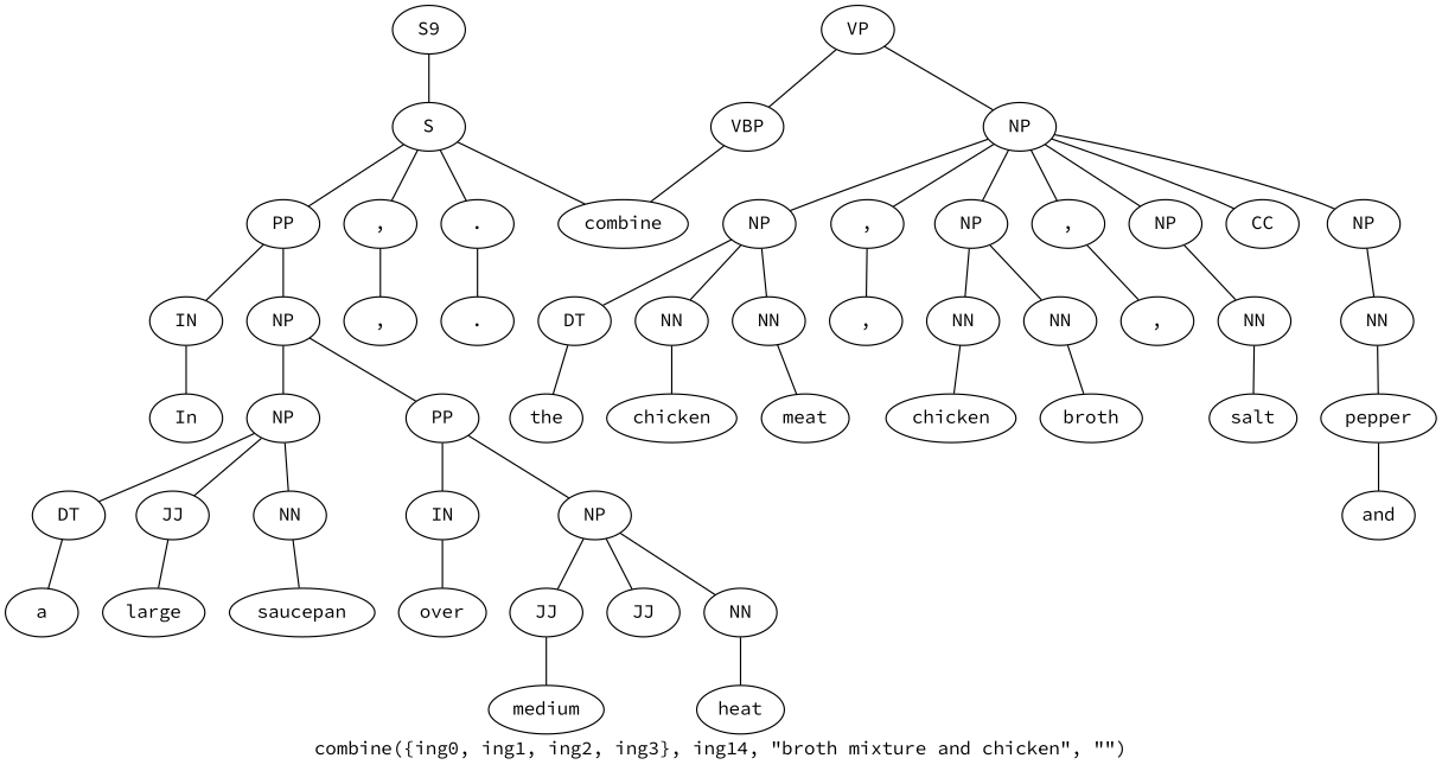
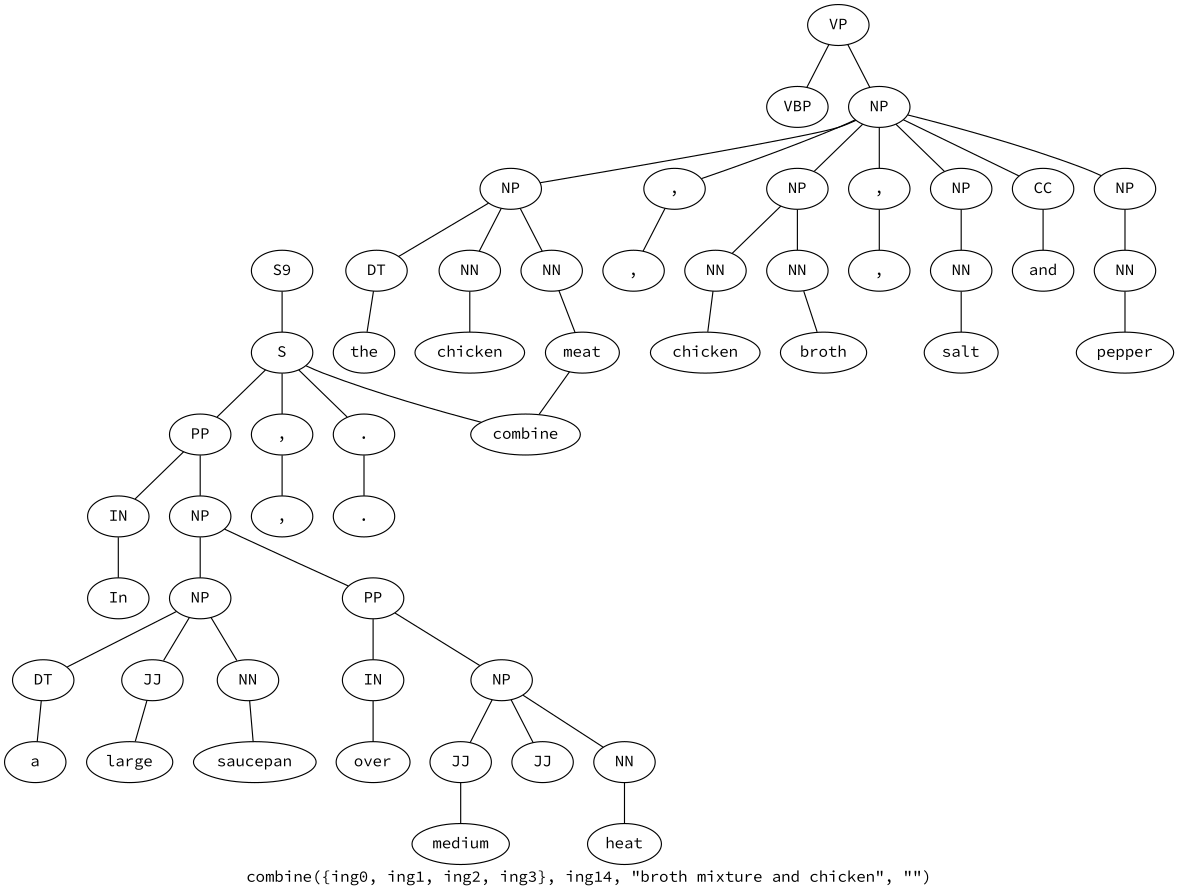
  graph {
    fontname="Source Code Pro"
    label="combine({ing0, ing1, ing2, ing3}, ing14, \"broth mixture and chicken\", \"\")"
    node [fontname="Source Code Pro"]
    edge [fontname="Source Code Pro"]
    n1 [label=S9]
    n2 [label=S]
    n3 [label=PP]
    n4 [label=","]
    n5 [label="."]
    n6 [label=combine]
    n7 [label=IN]
    n8 [label=NP]
    n9 [label=","]
    n10 [label=VP]
    n11 [label=VBP]
    n12 [label=NP]
    n13 [label="."]
    n14 [label=In]
    n15 [label=NP]
    n16 [label=PP]
    n17 [label=DT]
    n18 [label=JJ]
    n19 [label=NN]
    n20 [label=IN]
    n21 [label=NP]
    n22 [label=a]
    n23 [label=large]
    n24 [label=saucepan]
    n25 [label=over]
    n26 [label=JJ]
    n27 [label=JJ]
    n28 [label=NN]
    n29 [label=medium]
    n30 [label=heat]
    n31 [label=NP]
    n32 [label=","]
    n33 [label=NP]
    n34 [label=","]
    n35 [label=NP]
    n36 [label=CC]
    n37 [label=NP]
    n38 [label=DT]
    n39 [label=NN]
    n40 [label=NN]
    n41 [label=","]
    n42 [label=NN]
    n43 [label=NN]
    n44 [label=","]
    n45 [label=NN]
    n46 [label=and]
    n47 [label=NN]
    n48 [label=the]
    n49 [label=chicken]
    n50 [label=meat]
    n51 [label=chicken]
    n52 [label=broth]
    n53 [label=salt]
    n54 [label=pepper]
    n1 -- n2
    n2 -- n3
    n2 -- n4
    n2 -- n5
    n2 -- n6
    n3 -- n7
    n3 -- n8
    n4 -- n9
    n5 -- n13
    n7 -- n14
    n8 -- n15
    n8 -- n16
    n10 -- n11
    n10 -- n12
-   n11 -- n6
+   n50 -- n6
    n12 -- n31
    n12 -- n32
    n12 -- n33
    n12 -- n34
    n12 -- n35
    n12 -- n36
    n12 -- n37
    n15 -- n17
    n15 -- n18
    n15 -- n19
    n16 -- n20
    n16 -- n21
    n17 -- n22
    n18 -- n23
    n19 -- n24
    n20 -- n25
    n21 -- n26
    n21 -- n27
    n21 -- n28
    n26 -- n29
    n28 -- n30
    n31 -- n38
    n31 -- n39
    n31 -- n40
    n32 -- n41
    n33 -- n42
    n33 -- n43
    n34 -- n44
    n35 -- n45
-   n54 -- n46
+   n36 -- n46
    n37 -- n47
    n38 -- n48
    n39 -- n49
    n40 -- n50
    n42 -- n51
    n43 -- n52
    n45 -- n53
    n47 -- n54
  }
